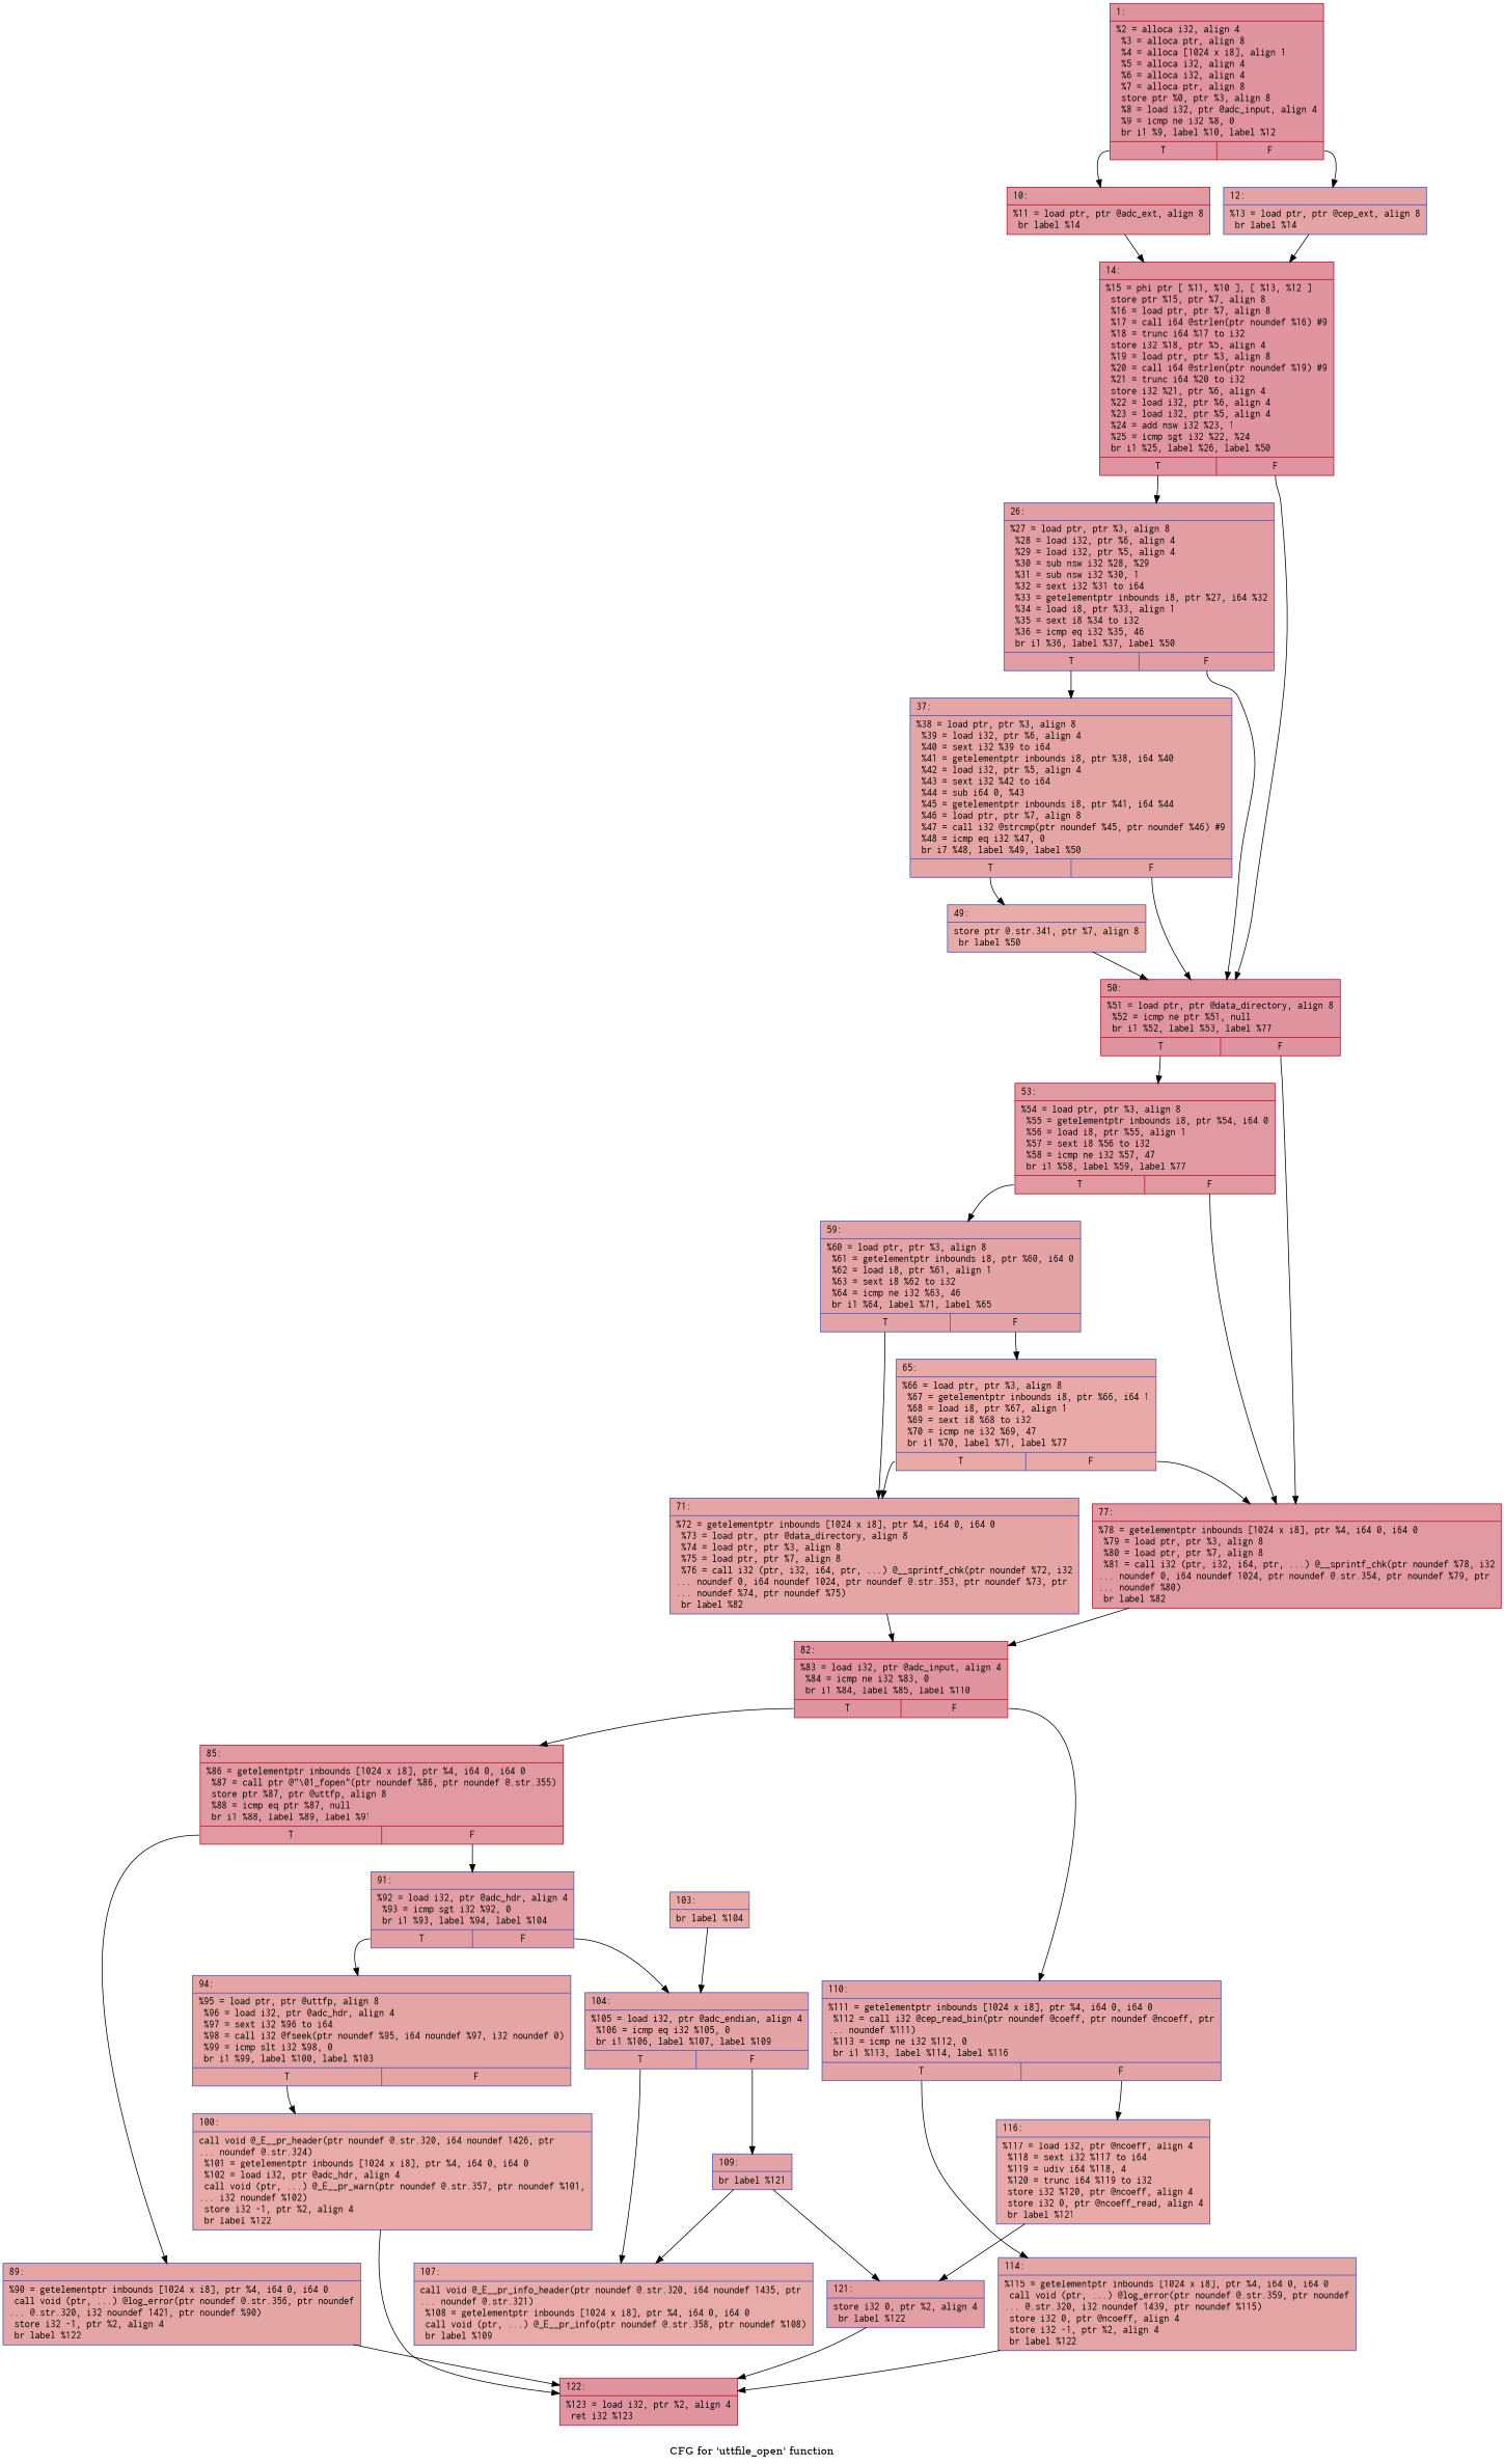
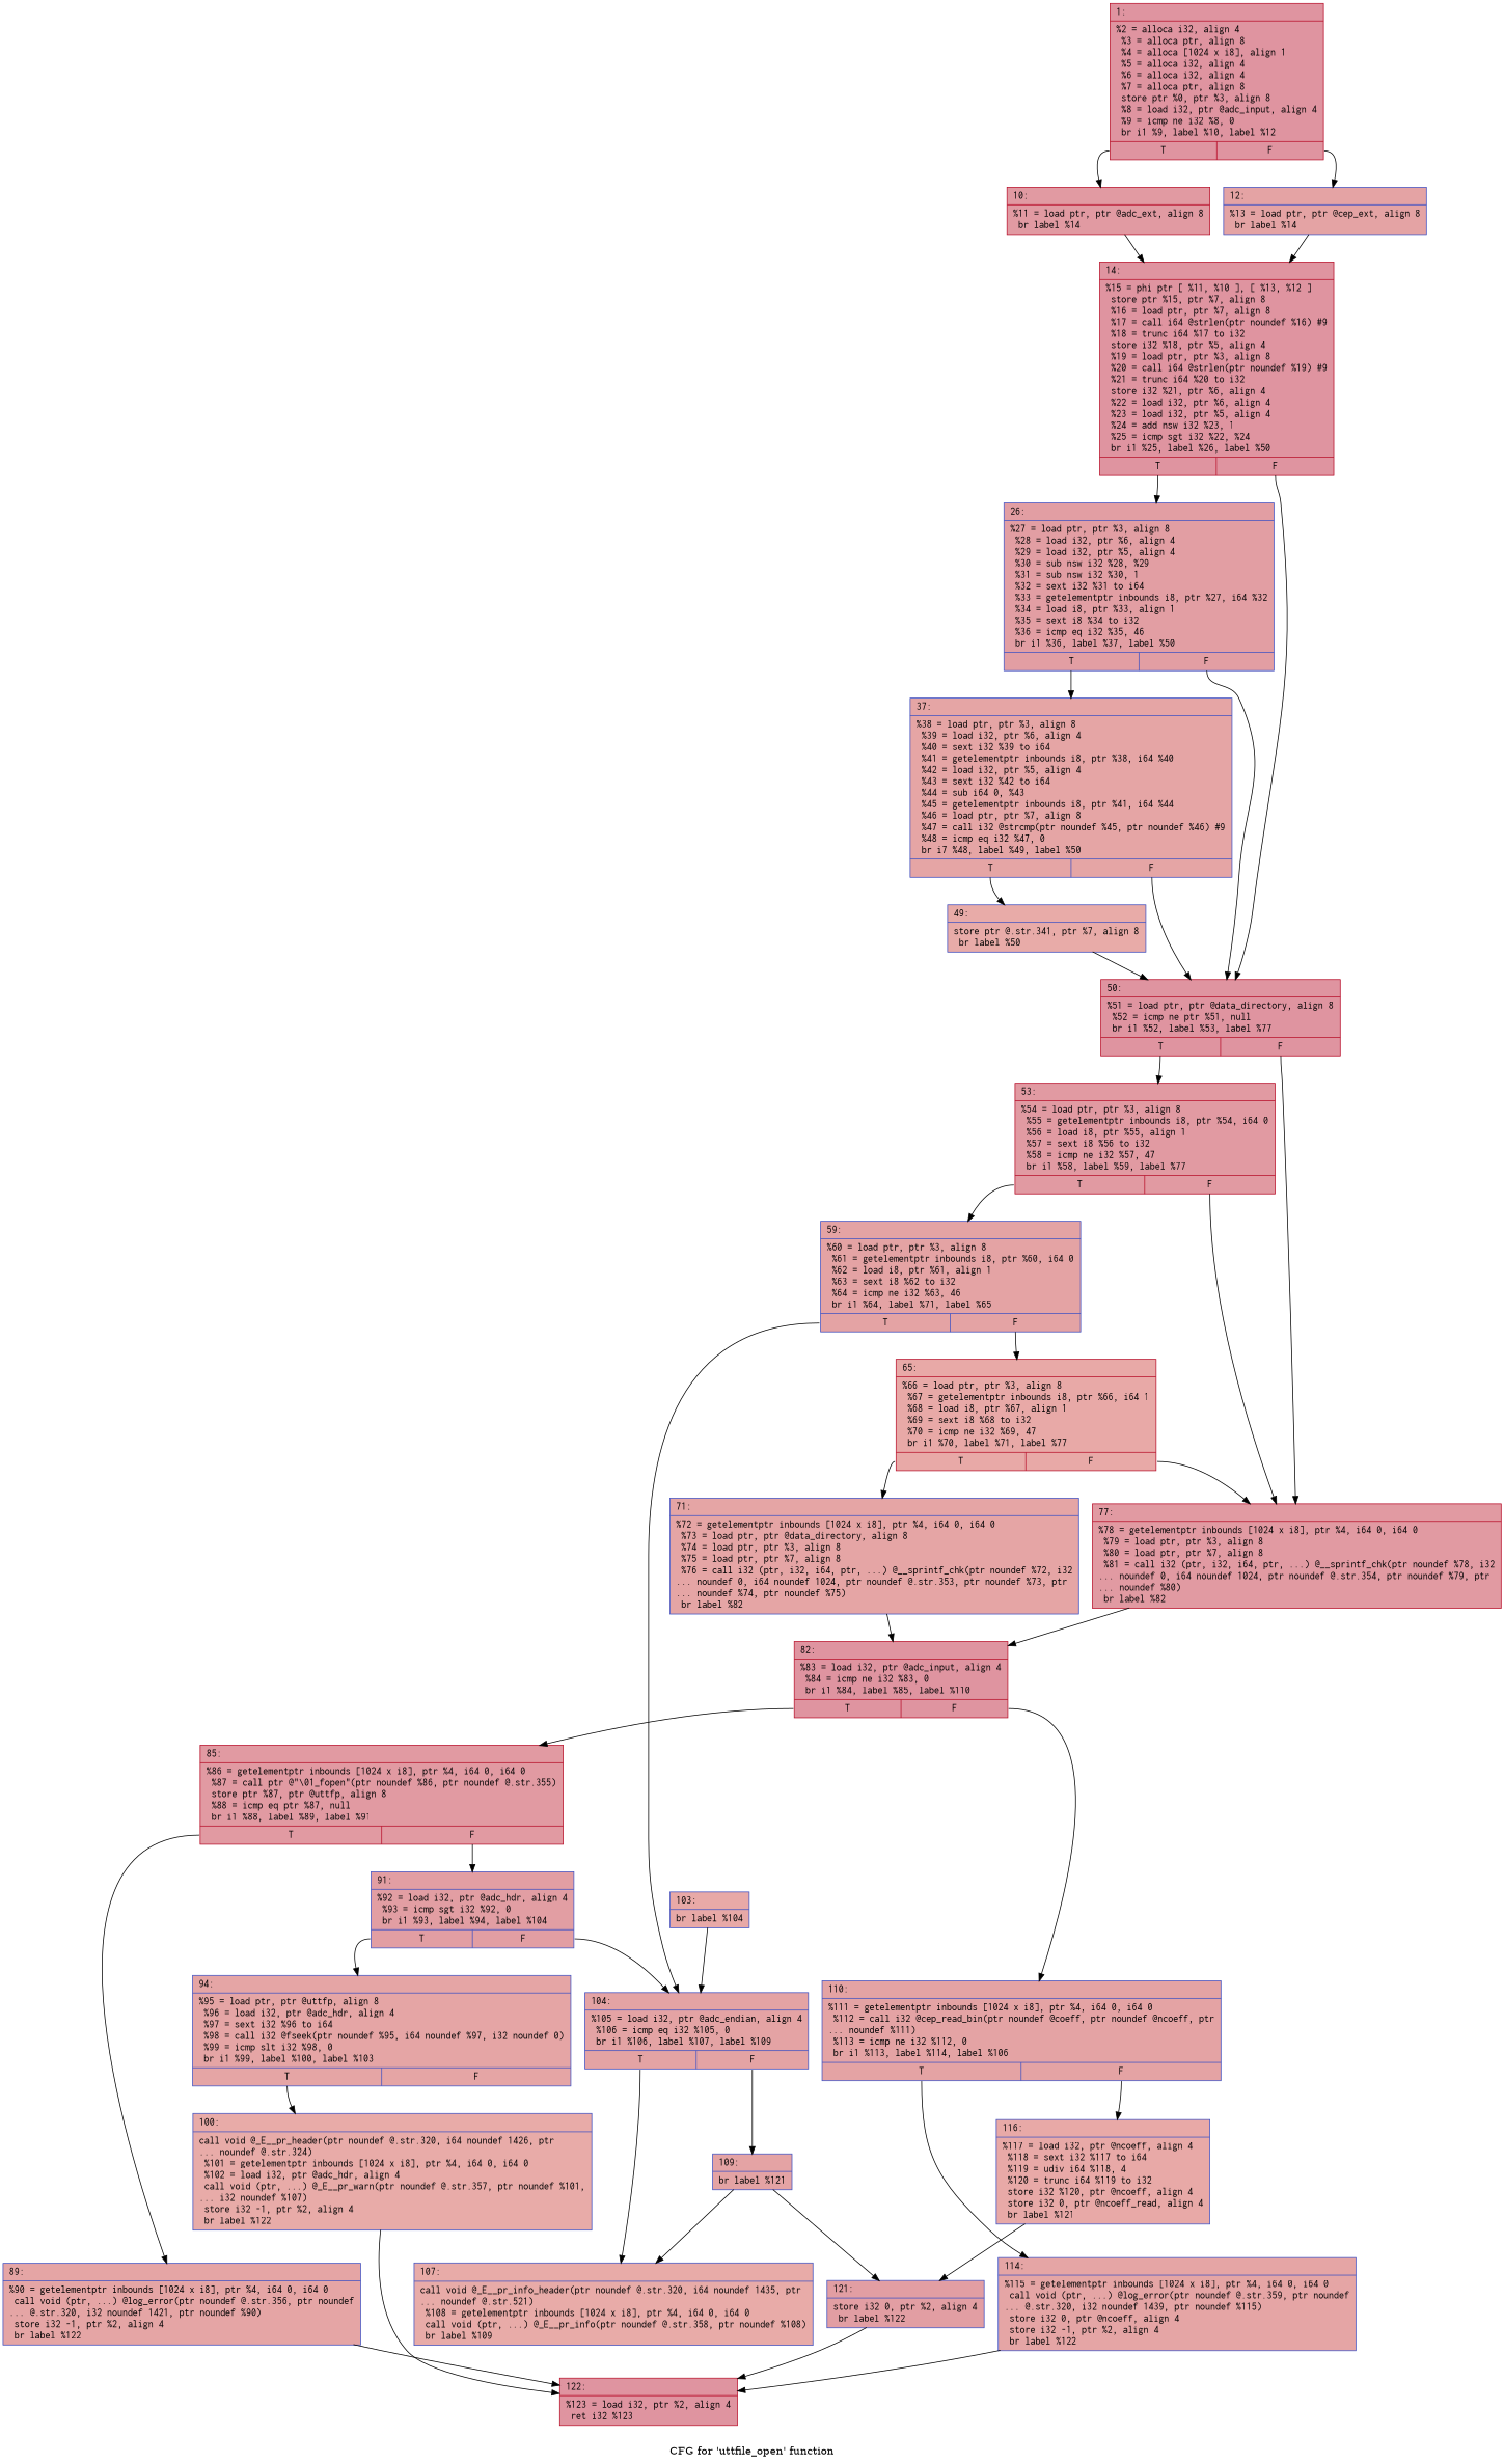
  digraph {
    label="CFG for 'uttfile_open' function"
    node [color="#3d50c3ff" fillcolor="#b70d2870" fontname=Courier shape=record style=filled]
    edge [tailport=s0]
    n1 [color="#b70d28ff" label="{1:\l|  %2 = alloca i32, align 4\l  %3 = alloca ptr, align 8\l  %4 = alloca [1024 x i8], align 1\l  %5 = alloca i32, align 4\l  %6 = alloca i32, align 4\l  %7 = alloca ptr, align 8\l  store ptr %0, ptr %3, align 8\l  %8 = load i32, ptr @adc_input, align 4\l  %9 = icmp ne i32 %8, 0\l  br i1 %9, label %10, label %12\l|{<s0>T|<s1>F}}"]
    n2 [color="#b70d28ff" fillcolor="#bb1b2c70" label="{10:\l|  %11 = load ptr, ptr @adc_ext, align 8\l  br label %14\l}"]
    n3 [fillcolor="#c32e3170" label="{12:\l|  %13 = load ptr, ptr @cep_ext, align 8\l  br label %14\l}"]
    n4 [color="#b70d28ff" label="{14:\l|  %15 = phi ptr [ %11, %10 ], [ %13, %12 ]\l  store ptr %15, ptr %7, align 8\l  %16 = load ptr, ptr %7, align 8\l  %17 = call i64 @strlen(ptr noundef %16) #9\l  %18 = trunc i64 %17 to i32\l  store i32 %18, ptr %5, align 4\l  %19 = load ptr, ptr %3, align 8\l  %20 = call i64 @strlen(ptr noundef %19) #9\l  %21 = trunc i64 %20 to i32\l  store i32 %21, ptr %6, align 4\l  %22 = load i32, ptr %6, align 4\l  %23 = load i32, ptr %5, align 4\l  %24 = add nsw i32 %23, 1\l  %25 = icmp sgt i32 %22, %24\l  br i1 %25, label %26, label %50\l|{<s0>T|<s1>F}}"]
    n5 [fillcolor="#be242e70" label="{26:\l|  %27 = load ptr, ptr %3, align 8\l  %28 = load i32, ptr %6, align 4\l  %29 = load i32, ptr %5, align 4\l  %30 = sub nsw i32 %28, %29\l  %31 = sub nsw i32 %30, 1\l  %32 = sext i32 %31 to i64\l  %33 = getelementptr inbounds i8, ptr %27, i64 %32\l  %34 = load i8, ptr %33, align 1\l  %35 = sext i8 %34 to i32\l  %36 = icmp eq i32 %35, 46\l  br i1 %36, label %37, label %50\l|{<s0>T|<s1>F}}"]
    n6 [color="#b70d28ff" label="{50:\l|  %51 = load ptr, ptr @data_directory, align 8\l  %52 = icmp ne ptr %51, null\l  br i1 %52, label %53, label %77\l|{<s0>T|<s1>F}}"]
    n7 [fillcolor="#c5333470" label="{37:\l|  %38 = load ptr, ptr %3, align 8\l  %39 = load i32, ptr %6, align 4\l  %40 = sext i32 %39 to i64\l  %41 = getelementptr inbounds i8, ptr %38, i64 %40\l  %42 = load i32, ptr %5, align 4\l  %43 = sext i32 %42 to i64\l  %44 = sub i64 0, %43\l  %45 = getelementptr inbounds i8, ptr %41, i64 %44\l  %46 = load ptr, ptr %7, align 8\l  %47 = call i32 @strcmp(ptr noundef %45, ptr noundef %46) #9\l  %48 = icmp eq i32 %47, 0\l  br i7 %48, label %49, label %50\l|{<s0>T|<s1>F}}"]
    n8 [color="#b70d28ff" fillcolor="#bb1b2c70" label="{53:\l|  %54 = load ptr, ptr %3, align 8\l  %55 = getelementptr inbounds i8, ptr %54, i64 0\l  %56 = load i8, ptr %55, align 1\l  %57 = sext i8 %56 to i32\l  %58 = icmp ne i32 %57, 47\l  br i1 %58, label %59, label %77\l|{<s0>T|<s1>F}}"]
    n9 [color="#b70d28ff" fillcolor="#bb1b2c70" label="{77:\l|  %78 = getelementptr inbounds [1024 x i8], ptr %4, i64 0, i64 0\l  %79 = load ptr, ptr %3, align 8\l  %80 = load ptr, ptr %7, align 8\l  %81 = call i32 (ptr, i32, i64, ptr, ...) @__sprintf_chk(ptr noundef %78, i32\l... noundef 0, i64 noundef 1024, ptr noundef @.str.354, ptr noundef %79, ptr\l... noundef %80)\l  br label %82\l}"]
    n10 [fillcolor="#cc403a70" label="{49:\l|  store ptr @.str.341, ptr %7, align 8\l  br label %50\l}"]
    n11 [fillcolor="#c32e3170" label="{59:\l|  %60 = load ptr, ptr %3, align 8\l  %61 = getelementptr inbounds i8, ptr %60, i64 0\l  %62 = load i8, ptr %61, align 1\l  %63 = sext i8 %62 to i32\l  %64 = icmp ne i32 %63, 46\l  br i1 %64, label %71, label %65\l|{<s0>T|<s1>F}}"]
    n12 [color="#b70d28ff" label="{82:\l|  %83 = load i32, ptr @adc_input, align 4\l  %84 = icmp ne i32 %83, 0\l  br i1 %84, label %85, label %110\l|{<s0>T|<s1>F}}"]
    n13 [fillcolor="#c5333470" label="{71:\l|  %72 = getelementptr inbounds [1024 x i8], ptr %4, i64 0, i64 0\l  %73 = load ptr, ptr @data_directory, align 8\l  %74 = load ptr, ptr %3, align 8\l  %75 = load ptr, ptr %7, align 8\l  %76 = call i32 (ptr, i32, i64, ptr, ...) @__sprintf_chk(ptr noundef %72, i32\l... noundef 0, i64 noundef 1024, ptr noundef @.str.353, ptr noundef %73, ptr\l... noundef %74, ptr noundef %75)\l  br label %82\l}"]
-   n14 [fillcolor="#ca3b3770" label="{65:\l|  %66 = load ptr, ptr %3, align 8\l  %67 = getelementptr inbounds i8, ptr %66, i64 1\l  %68 = load i8, ptr %67, align 1\l  %69 = sext i8 %68 to i32\l  %70 = icmp ne i32 %69, 47\l  br i1 %70, label %71, label %77\l|{<s0>T|<s1>F}}"]
+   n14 [color="#b70d28ff" fillcolor="#ca3b3770" label="{65:\l|  %66 = load ptr, ptr %3, align 8\l  %67 = getelementptr inbounds i8, ptr %66, i64 1\l  %68 = load i8, ptr %67, align 1\l  %69 = sext i8 %68 to i32\l  %70 = icmp ne i32 %69, 47\l  br i1 %70, label %71, label %77\l|{<s0>T|<s1>F}}"]
    n15 [color="#b70d28ff" fillcolor="#bb1b2c70" label="{85:\l|  %86 = getelementptr inbounds [1024 x i8], ptr %4, i64 0, i64 0\l  %87 = call ptr @\"\\01_fopen\"(ptr noundef %86, ptr noundef @.str.355)\l  store ptr %87, ptr @uttfp, align 8\l  %88 = icmp eq ptr %87, null\l  br i1 %88, label %89, label %91\l|{<s0>T|<s1>F}}"]
-   n16 [fillcolor="#c32e3170" label="{110:\l|  %111 = getelementptr inbounds [1024 x i8], ptr %4, i64 0, i64 0\l  %112 = call i32 @cep_read_bin(ptr noundef @coeff, ptr noundef @ncoeff, ptr\l... noundef %111)\l  %113 = icmp ne i32 %112, 0\l  br i1 %113, label %114, label %116\l|{<s0>T|<s1>F}}"]
+   n16 [fillcolor="#c32e3170" label="{110:\l|  %111 = getelementptr inbounds [1024 x i8], ptr %4, i64 0, i64 0\l  %112 = call i32 @cep_read_bin(ptr noundef @coeff, ptr noundef @ncoeff, ptr\l... noundef %111)\l  %113 = icmp ne i32 %112, 0\l  br i1 %113, label %114, label %106\l|{<s0>T|<s1>F}}"]
    n17 [fillcolor="#c5333470" label="{89:\l|  %90 = getelementptr inbounds [1024 x i8], ptr %4, i64 0, i64 0\l  call void (ptr, ...) @log_error(ptr noundef @.str.356, ptr noundef\l... @.str.320, i32 noundef 1421, ptr noundef %90)\l  store i32 -1, ptr %2, align 4\l  br label %122\l}"]
    n18 [fillcolor="#be242e70" label="{91:\l|  %92 = load i32, ptr @adc_hdr, align 4\l  %93 = icmp sgt i32 %92, 0\l  br i1 %93, label %94, label %104\l|{<s0>T|<s1>F}}"]
    n19 [fillcolor="#c5333470" label="{114:\l|  %115 = getelementptr inbounds [1024 x i8], ptr %4, i64 0, i64 0\l  call void (ptr, ...) @log_error(ptr noundef @.str.359, ptr noundef\l... @.str.320, i32 noundef 1439, ptr noundef %115)\l  store i32 0, ptr @ncoeff, align 4\l  store i32 -1, ptr %2, align 4\l  br label %122\l}"]
    n20 [fillcolor="#ca3b3770" label="{116:\l|  %117 = load i32, ptr @ncoeff, align 4\l  %118 = sext i32 %117 to i64\l  %119 = udiv i64 %118, 4\l  %120 = trunc i64 %119 to i32\l  store i32 %120, ptr @ncoeff, align 4\l  store i32 0, ptr @ncoeff_read, align 4\l  br label %121\l}"]
    n21 [color="#b70d28ff" label="{122:\l|  %123 = load i32, ptr %2, align 4\l  ret i32 %123\l}"]
    n22 [fillcolor="#c5333470" label="{94:\l|  %95 = load ptr, ptr @uttfp, align 8\l  %96 = load i32, ptr @adc_hdr, align 4\l  %97 = sext i32 %96 to i64\l  %98 = call i32 @fseek(ptr noundef %95, i64 noundef %97, i32 noundef 0)\l  %99 = icmp slt i32 %98, 0\l  br i1 %99, label %100, label %103\l|{<s0>T|<s1>F}}"]
    n23 [fillcolor="#c32e3170" label="{104:\l|  %105 = load i32, ptr @adc_endian, align 4\l  %106 = icmp eq i32 %105, 0\l  br i1 %106, label %107, label %109\l|{<s0>T|<s1>F}}"]
    n24 [fillcolor="#be242e70" label="{121:\l|  store i32 0, ptr %2, align 4\l  br label %122\l}"]
-   n25 [fillcolor="#cc403a70" label="{100:\l|  call void @_E__pr_header(ptr noundef @.str.320, i64 noundef 1426, ptr\l... noundef @.str.324)\l  %101 = getelementptr inbounds [1024 x i8], ptr %4, i64 0, i64 0\l  %102 = load i32, ptr @adc_hdr, align 4\l  call void (ptr, ...) @_E__pr_warn(ptr noundef @.str.357, ptr noundef %101,\l... i32 noundef %102)\l  store i32 -1, ptr %2, align 4\l  br label %122\l}"]
-   n26 [fillcolor="#cc403a70" label="{107:\l|  call void @_E__pr_info_header(ptr noundef @.str.320, i64 noundef 1435, ptr\l... noundef @.str.321)\l  %108 = getelementptr inbounds [1024 x i8], ptr %4, i64 0, i64 0\l  call void (ptr, ...) @_E__pr_info(ptr noundef @.str.358, ptr noundef %108)\l  br label %109\l}"]
+   n25 [fillcolor="#cc403a70" label="{100:\l|  call void @_E__pr_header(ptr noundef @.str.320, i64 noundef 1426, ptr\l... noundef @.str.324)\l  %101 = getelementptr inbounds [1024 x i8], ptr %4, i64 0, i64 0\l  %102 = load i32, ptr @adc_hdr, align 4\l  call void (ptr, ...) @_E__pr_warn(ptr noundef @.str.357, ptr noundef %101,\l... i32 noundef %107)\l  store i32 -1, ptr %2, align 4\l  br label %122\l}"]
+   n26 [fillcolor="#cc403a70" label="{107:\l|  call void @_E__pr_info_header(ptr noundef @.str.320, i64 noundef 1435, ptr\l... noundef @.str.521)\l  %108 = getelementptr inbounds [1024 x i8], ptr %4, i64 0, i64 0\l  call void (ptr, ...) @_E__pr_info(ptr noundef @.str.358, ptr noundef %108)\l  br label %109\l}"]
    n27 [fillcolor="#c32e3170" label="{109:\l|  br label %121\l}"]
    n28 [fillcolor="#ca3b3770" label="{103:\l|  br label %104\l}"]
    n1 -> n2
    n1 -> n3 [tailport=s1]
    n2 -> n4
    n3 -> n4
    n4 -> n5
    n4 -> n6 [tailport=s1]
    n5 -> n6 [tailport=s1]
    n5 -> n7
    n6 -> n8
    n6 -> n9 [tailport=s1]
    n7 -> n6 [tailport=s1]
    n7 -> n10
    n8 -> n9 [tailport=s1]
    n8 -> n11
    n9 -> n12
    n10 -> n6
-   n11 -> n13
+   n11 -> n23
    n11 -> n14 [tailport=s1]
    n12 -> n15
    n12 -> n16 [tailport=s1]
    n13 -> n12
    n14 -> n9 [tailport=s1]
    n14 -> n13
    n15 -> n17
    n15 -> n18 [tailport=s1]
    n16 -> n19
    n16 -> n20 [tailport=s1]
    n17 -> n21
    n18 -> n22
    n18 -> n23 [tailport=s1]
    n19 -> n21
    n20 -> n24
    n22 -> n25
    n23 -> n26
    n23 -> n27 [tailport=s1]
    n24 -> n21
    n25 -> n21
    n27 -> n24
    n27 -> n26
    n28 -> n23
  }
